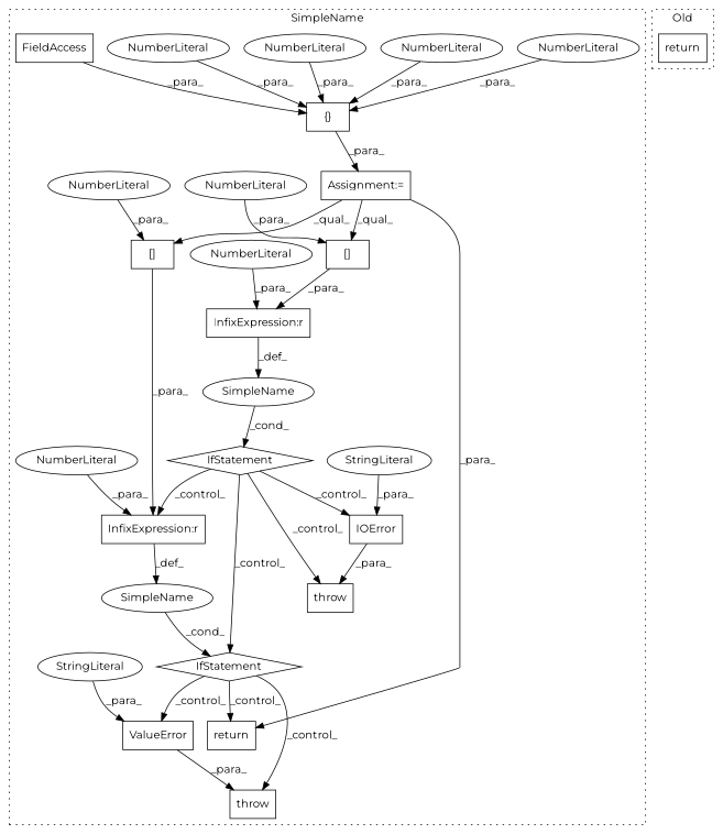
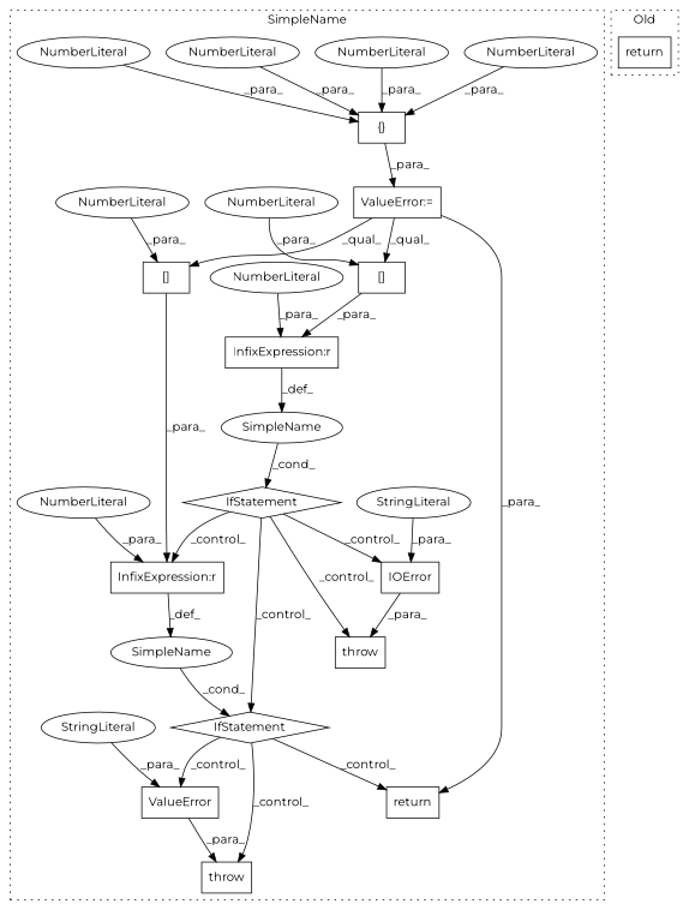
  digraph {
    fontname=Montserrat
    node [a=34 fontname=Montserrat l=1 shape=box]
    edge [fontname=Montserrat]
    n1 [a=32 l="8,1" label=IOError s="23996,24045"]
    n2 [a=53 l=6 label=throw s=23990]
    n3 [a=25 l="4,2" label=IfStatement s="23766,23785" shape=diamond]
    n4 [a=42 label=SimpleName shape=ellipse l=""]
    n5 [a=41 l=7 label=return s=23824]
    n6 [a=25 l="4,2" label=IfStatement s="23795,23812" shape=diamond]
    n7 [a=42 label=SimpleName shape=ellipse l=""]
    n8 [a=32 l="11,1" label=ValueError s="23909,23959"]
    n9 [a=27 l=4 label="InfixExpression:r" s=23778]
    n10 [a=4 l="1,1" label="{}" s="23674,23714"]
    n11 [a=2 l="6,1" label="[]" s="23799,23806"]
    n12 [l=3 label=NumberLiteral s=23782 shape=ellipse]
    n13 [a=2 l="6,1" label="[]" s="23770,23777"]
    n14 [label=NumberLiteral s=23776 shape=ellipse]
    n15 [label=NumberLiteral s=23713 shape=ellipse]
    n16 [label=NumberLiteral s=23705 shape=ellipse]
    n17 [a=27 l=4 label="InfixExpression:r" s=23807]
    n18 [label=NumberLiteral s=23709 shape=ellipse]
    n19 [label=NumberLiteral s=23707 shape=ellipse]
    n20 [label=NumberLiteral s=23811 shape=ellipse]
    n21 [label=NumberLiteral s=23805 shape=ellipse]
    n22 [a=53 l=6 label=throw s=23903]
-   n23 [a=22 l=16 label=FieldAccess s=23675]
    n24 [a=45 l=41 label=StringLiteral s=24004 shape=ellipse]
-   n25 [a=7 label="Assignment:=" s=23664]
+   n25 [a=7 label="ValueError:=" s=23664]
    n26 [a=45 l=39 label=StringLiteral s=23920 shape=ellipse]
    n27 [a=41 l=7 label=return s=19406]
    subgraph cluster_1 {
      label=SimpleName
      style=dotted
      n1
      n2
      n3
      n4
      n5
      n6
      n7
      n8
      n9
      n10
      n11
      n12
      n13
      n14
      n15
      n16
      n17
      n18
      n19
      n20
      n21
      n22
-     n23
      n24
      n25
      n26
    }
    subgraph cluster_2 {
      label=Old
      style=dotted
      n27
    }
    n1 -> n2 [label=_para_]
    n3 -> n1 [label=_control_]
    n3 -> n2 [label=_control_]
    n3 -> n6 [label=_control_]
    n3 -> n17 [label=_control_]
    n4 -> n3 [label=_cond_]
    n6 -> n5 [label=_control_]
    n6 -> n8 [label=_control_]
    n6 -> n22 [label=_control_]
    n7 -> n6 [label=_cond_]
    n8 -> n22 [label=_para_]
    n9 -> n4 [label=_def_]
    n10 -> n25 [label=_para_]
    n11 -> n17 [label=_para_]
    n12 -> n9 [label=_para_]
    n13 -> n9 [label=_para_]
    n14 -> n13 [label=_para_]
    n15 -> n10 [label=_para_]
    n16 -> n10 [label=_para_]
    n17 -> n7 [label=_def_]
    n18 -> n10 [label=_para_]
    n19 -> n10 [label=_para_]
    n20 -> n17 [label=_para_]
    n21 -> n11 [label=_para_]
-   n23 -> n10 [label=_para_]
    n24 -> n1 [label=_para_]
    n25 -> n5 [label=_para_]
    n25 -> n11 [label=_qual_]
    n25 -> n13 [label=_qual_]
    n26 -> n8 [label=_para_]
  }
